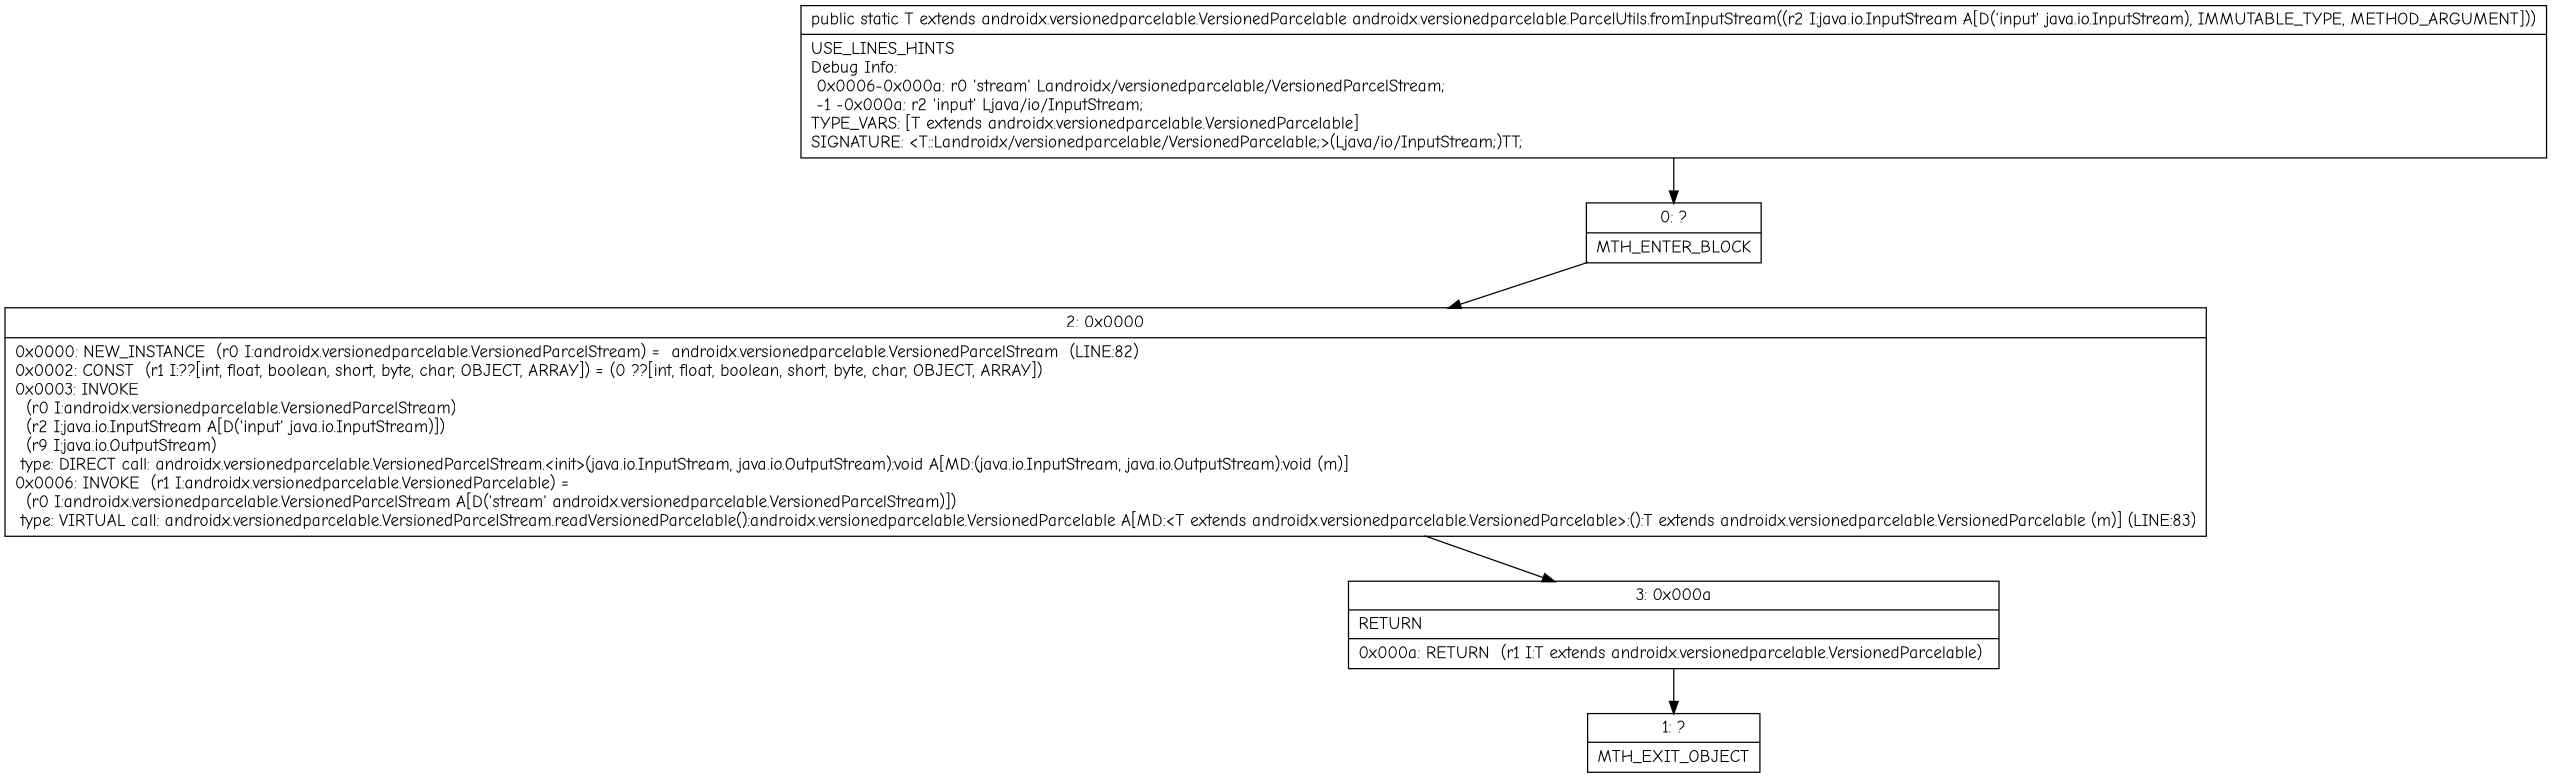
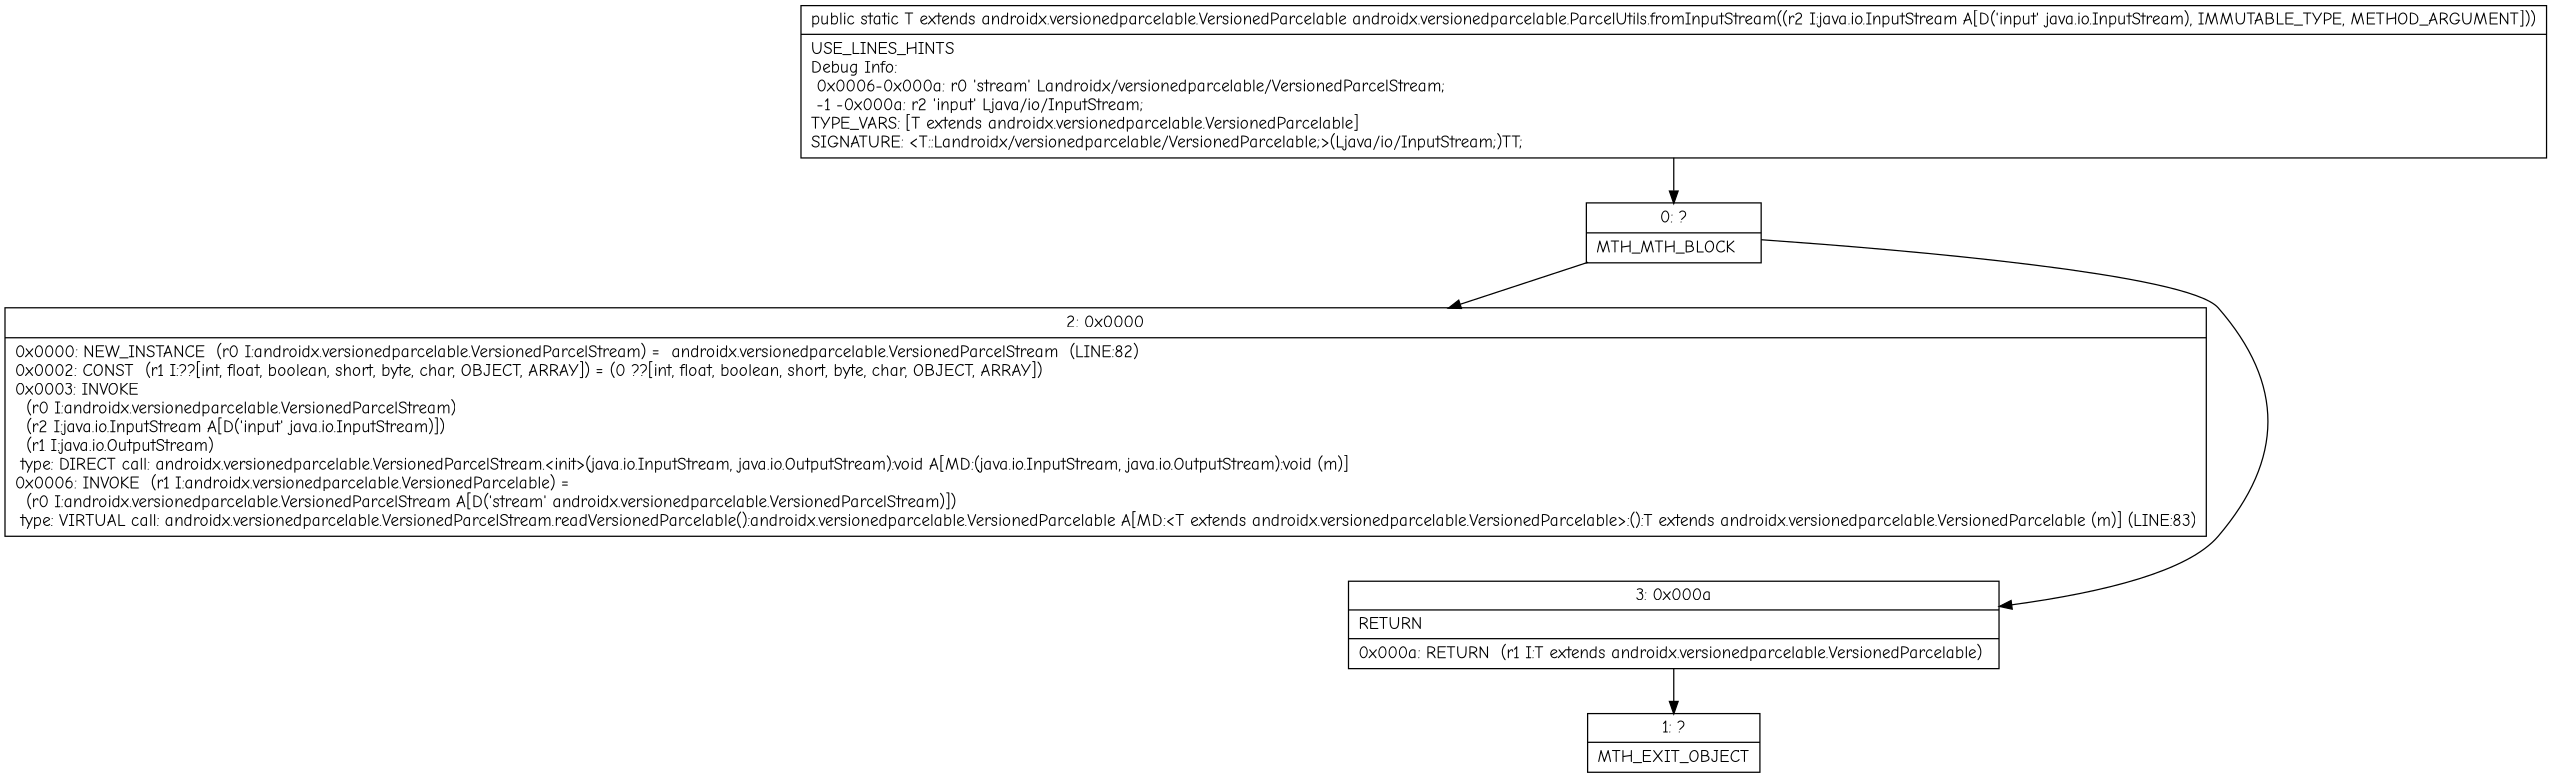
  digraph {
    fontname="Comic Neue"
    node [fontname="Comic Neue" shape=record]
    edge [fontname="Comic Neue"]
-   n1 [label="{0\:\ ?|MTH_ENTER_BLOCK\l}"]
-   n2 [label="{2\:\ 0x0000|0x0000: NEW_INSTANCE  (r0 I:androidx.versionedparcelable.VersionedParcelStream) =  androidx.versionedparcelable.VersionedParcelStream  (LINE:82)\l0x0002: CONST  (r1 I:??[int, float, boolean, short, byte, char, OBJECT, ARRAY]) = (0 ??[int, float, boolean, short, byte, char, OBJECT, ARRAY]) \l0x0003: INVOKE  \l  (r0 I:androidx.versionedparcelable.VersionedParcelStream)\l  (r2 I:java.io.InputStream A[D('input' java.io.InputStream)])\l  (r9 I:java.io.OutputStream)\l type: DIRECT call: androidx.versionedparcelable.VersionedParcelStream.\<init\>(java.io.InputStream, java.io.OutputStream):void A[MD:(java.io.InputStream, java.io.OutputStream):void (m)]\l0x0006: INVOKE  (r1 I:androidx.versionedparcelable.VersionedParcelable) = \l  (r0 I:androidx.versionedparcelable.VersionedParcelStream A[D('stream' androidx.versionedparcelable.VersionedParcelStream)])\l type: VIRTUAL call: androidx.versionedparcelable.VersionedParcelStream.readVersionedParcelable():androidx.versionedparcelable.VersionedParcelable A[MD:\<T extends androidx.versionedparcelable.VersionedParcelable\>:():T extends androidx.versionedparcelable.VersionedParcelable (m)] (LINE:83)\l}"]
+   n1 [label="{0\:\ ?|MTH_MTH_BLOCK\l}"]
+   n2 [label="{2\:\ 0x0000|0x0000: NEW_INSTANCE  (r0 I:androidx.versionedparcelable.VersionedParcelStream) =  androidx.versionedparcelable.VersionedParcelStream  (LINE:82)\l0x0002: CONST  (r1 I:??[int, float, boolean, short, byte, char, OBJECT, ARRAY]) = (0 ??[int, float, boolean, short, byte, char, OBJECT, ARRAY]) \l0x0003: INVOKE  \l  (r0 I:androidx.versionedparcelable.VersionedParcelStream)\l  (r2 I:java.io.InputStream A[D('input' java.io.InputStream)])\l  (r1 I:java.io.OutputStream)\l type: DIRECT call: androidx.versionedparcelable.VersionedParcelStream.\<init\>(java.io.InputStream, java.io.OutputStream):void A[MD:(java.io.InputStream, java.io.OutputStream):void (m)]\l0x0006: INVOKE  (r1 I:androidx.versionedparcelable.VersionedParcelable) = \l  (r0 I:androidx.versionedparcelable.VersionedParcelStream A[D('stream' androidx.versionedparcelable.VersionedParcelStream)])\l type: VIRTUAL call: androidx.versionedparcelable.VersionedParcelStream.readVersionedParcelable():androidx.versionedparcelable.VersionedParcelable A[MD:\<T extends androidx.versionedparcelable.VersionedParcelable\>:():T extends androidx.versionedparcelable.VersionedParcelable (m)] (LINE:83)\l}"]
    n3 [label="{3\:\ 0x000a|RETURN\l|0x000a: RETURN  (r1 I:T extends androidx.versionedparcelable.VersionedParcelable) \l}"]
    n4 [label="{1\:\ ?|MTH_EXIT_OBJECT\l}"]
    n5 [label="{public static T extends androidx.versionedparcelable.VersionedParcelable androidx.versionedparcelable.ParcelUtils.fromInputStream((r2 I:java.io.InputStream A[D('input' java.io.InputStream), IMMUTABLE_TYPE, METHOD_ARGUMENT]))  | USE_LINES_HINTS\lDebug Info:\l  0x0006\-0x000a: r0 'stream' Landroidx\/versionedparcelable\/VersionedParcelStream;\l  \-1 \-0x000a: r2 'input' Ljava\/io\/InputStream;\lTYPE_VARS: [T extends androidx.versionedparcelable.VersionedParcelable]\lSIGNATURE: \<T::Landroidx\/versionedparcelable\/VersionedParcelable;\>(Ljava\/io\/InputStream;)TT;\l}"]
    n1 -> n2
-   n2 -> n3
+   n1 -> n3
    n3 -> n4
    n5 -> n1
  }
